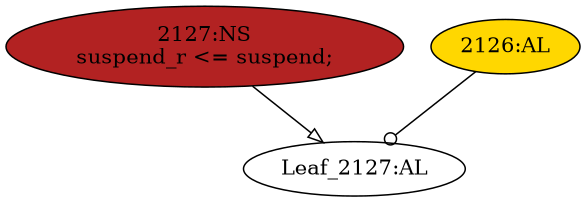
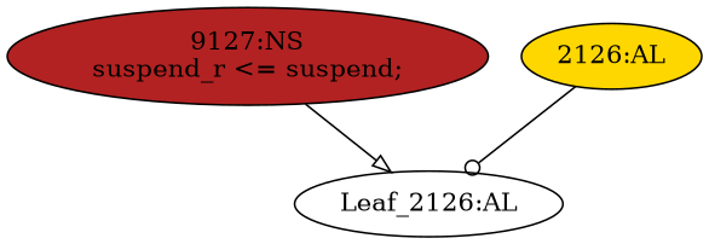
  strict digraph {
    node [style=filled]
    edge [cond="[]" lineno=None]
-   n1 [def_var="['suspend_r']" label="Leaf_2127:AL" style=""]
-   n2 [ast="<pyverilog.vparser.ast.NonblockingSubstitution object at 0x7f0a38dad710>" fillcolor=firebrick label="2127:NS\nsuspend_r <= suspend;" statements="[<pyverilog.vparser.ast.NonblockingSubstitution object at 0x7f0a38dad710>]" typ=NonblockingSubstitution]
+   n1 [def_var="['suspend_r']" label="Leaf_2126:AL" style=""]
+   n2 [ast="<pyverilog.vparser.ast.NonblockingSubstitution object at 0x7f0a38dad710>" fillcolor=firebrick label="9127:NS\nsuspend_r <= suspend;" statements="[<pyverilog.vparser.ast.NonblockingSubstitution object at 0x7f0a38dad710>]" typ=NonblockingSubstitution]
    n3 [ast="<pyverilog.vparser.ast.Always object at 0x7f0a38dad850>" clk_sens=False fillcolor=gold label="2126:AL" sens="['wclk']" statements="[]" typ=Always use_var="['suspend']"]
    n2 -> n1 [arrowhead=onormal]
    n3 -> n1 [arrowhead=odot]
  }
